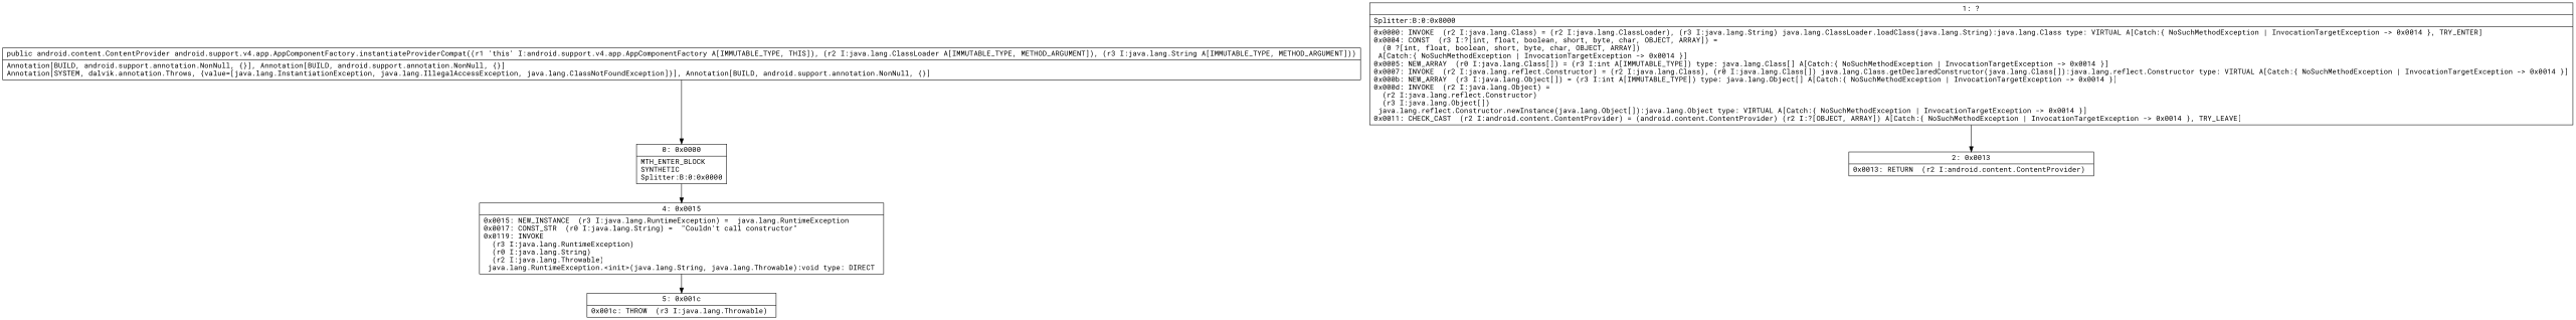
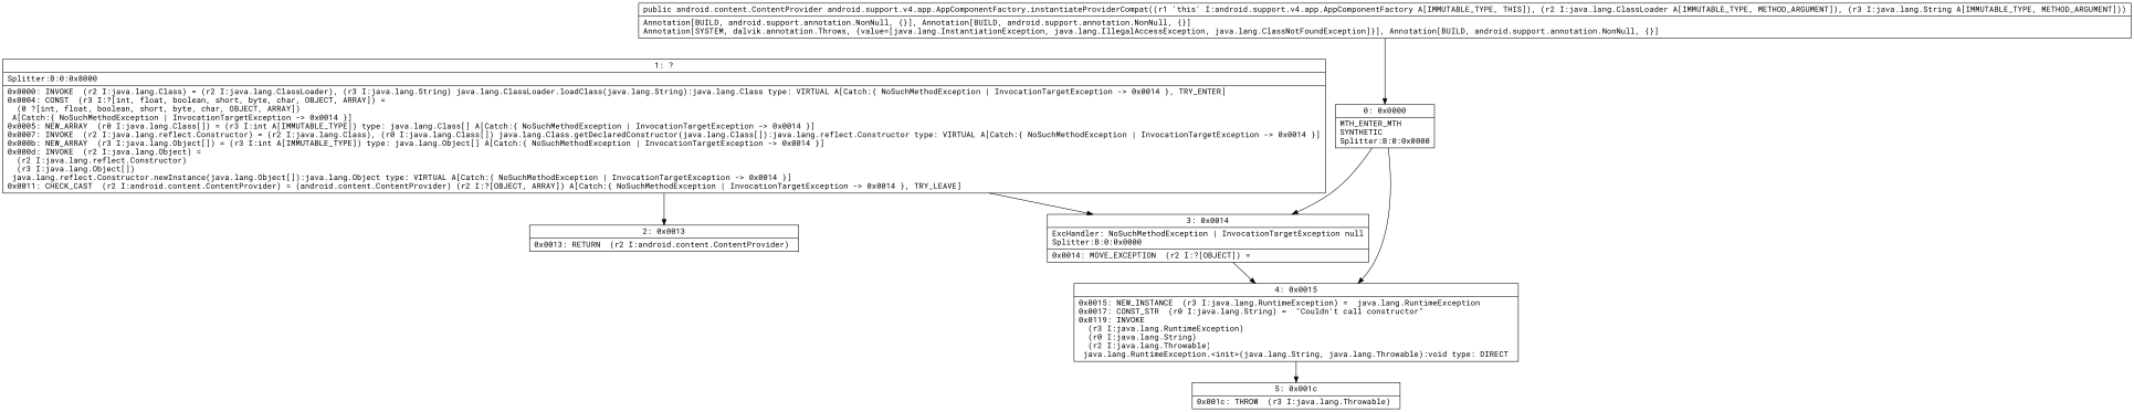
  digraph {
    fontname="Roboto Mono"
    node [fontname="Roboto Mono" shape=record]
    edge [fontname="Roboto Mono"]
-   n1 [label="{0\:\ 0x0000|MTH_ENTER_BLOCK\lSYNTHETIC\lSplitter:B:0:0x0000\l}"]
+   n1 [label="{0\:\ 0x0000|MTH_ENTER_MTH\lSYNTHETIC\lSplitter:B:0:0x0000\l}"]
+   n2 [label="{3\:\ 0x0014|ExcHandler: NoSuchMethodException \| InvocationTargetException null\lSplitter:B:0:0x0000\l|0x0014: MOVE_EXCEPTION  (r2 I:?[OBJECT]) =  \l}"]
    n3 [label="{4\:\ 0x0015|0x0015: NEW_INSTANCE  (r3 I:java.lang.RuntimeException) =  java.lang.RuntimeException \l0x0017: CONST_STR  (r0 I:java.lang.String) =  \"Couldn't call constructor\" \l0x0119: INVOKE  \l  (r3 I:java.lang.RuntimeException)\l  (r0 I:java.lang.String)\l  (r2 I:java.lang.Throwable)\l java.lang.RuntimeException.\<init\>(java.lang.String, java.lang.Throwable):void type: DIRECT \l}"]
    n4 [label="{1\:\ ?|Splitter:B:0:0x8000\l|0x0000: INVOKE  (r2 I:java.lang.Class) = (r2 I:java.lang.ClassLoader), (r3 I:java.lang.String) java.lang.ClassLoader.loadClass(java.lang.String):java.lang.Class type: VIRTUAL A[Catch:\{ NoSuchMethodException \| InvocationTargetException \-\> 0x0014 \}, TRY_ENTER]\l0x0004: CONST  (r3 I:?[int, float, boolean, short, byte, char, OBJECT, ARRAY]) = \l  (0 ?[int, float, boolean, short, byte, char, OBJECT, ARRAY])\l A[Catch:\{ NoSuchMethodException \| InvocationTargetException \-\> 0x0014 \}]\l0x0005: NEW_ARRAY  (r0 I:java.lang.Class[]) = (r3 I:int A[IMMUTABLE_TYPE]) type: java.lang.Class[] A[Catch:\{ NoSuchMethodException \| InvocationTargetException \-\> 0x0014 \}]\l0x0007: INVOKE  (r2 I:java.lang.reflect.Constructor) = (r2 I:java.lang.Class), (r0 I:java.lang.Class[]) java.lang.Class.getDeclaredConstructor(java.lang.Class[]):java.lang.reflect.Constructor type: VIRTUAL A[Catch:\{ NoSuchMethodException \| InvocationTargetException \-\> 0x0014 \}]\l0x000b: NEW_ARRAY  (r3 I:java.lang.Object[]) = (r3 I:int A[IMMUTABLE_TYPE]) type: java.lang.Object[] A[Catch:\{ NoSuchMethodException \| InvocationTargetException \-\> 0x0014 \}]\l0x000d: INVOKE  (r2 I:java.lang.Object) = \l  (r2 I:java.lang.reflect.Constructor)\l  (r3 I:java.lang.Object[])\l java.lang.reflect.Constructor.newInstance(java.lang.Object[]):java.lang.Object type: VIRTUAL A[Catch:\{ NoSuchMethodException \| InvocationTargetException \-\> 0x0014 \}]\l0x0011: CHECK_CAST  (r2 I:android.content.ContentProvider) = (android.content.ContentProvider) (r2 I:?[OBJECT, ARRAY]) A[Catch:\{ NoSuchMethodException \| InvocationTargetException \-\> 0x0014 \}, TRY_LEAVE]\l}"]
    n5 [label="{2\:\ 0x0013|0x0013: RETURN  (r2 I:android.content.ContentProvider) \l}"]
    n6 [label="{5\:\ 0x001c|0x001c: THROW  (r3 I:java.lang.Throwable) \l}"]
    n7 [label="{public android.content.ContentProvider android.support.v4.app.AppComponentFactory.instantiateProviderCompat((r1 'this' I:android.support.v4.app.AppComponentFactory A[IMMUTABLE_TYPE, THIS]), (r2 I:java.lang.ClassLoader A[IMMUTABLE_TYPE, METHOD_ARGUMENT]), (r3 I:java.lang.String A[IMMUTABLE_TYPE, METHOD_ARGUMENT]))  | Annotation[BUILD, android.support.annotation.NonNull, \{\}], Annotation[BUILD, android.support.annotation.NonNull, \{\}]\lAnnotation[SYSTEM, dalvik.annotation.Throws, \{value=[java.lang.InstantiationException, java.lang.IllegalAccessException, java.lang.ClassNotFoundException]\}], Annotation[BUILD, android.support.annotation.NonNull, \{\}]\l}"]
+   n1 -> n2
    n1 -> n3
+   n2 -> n3
    n3 -> n6
+   n4 -> n2
    n4 -> n5
    n7 -> n1
  }
